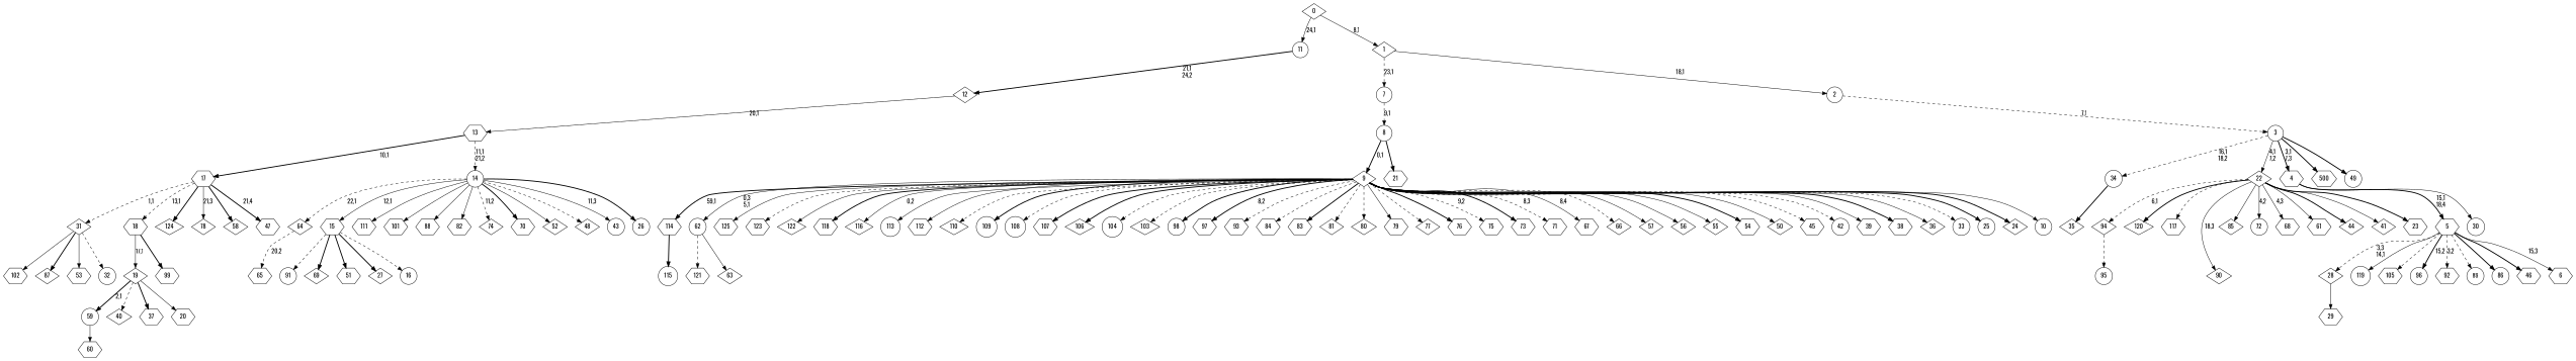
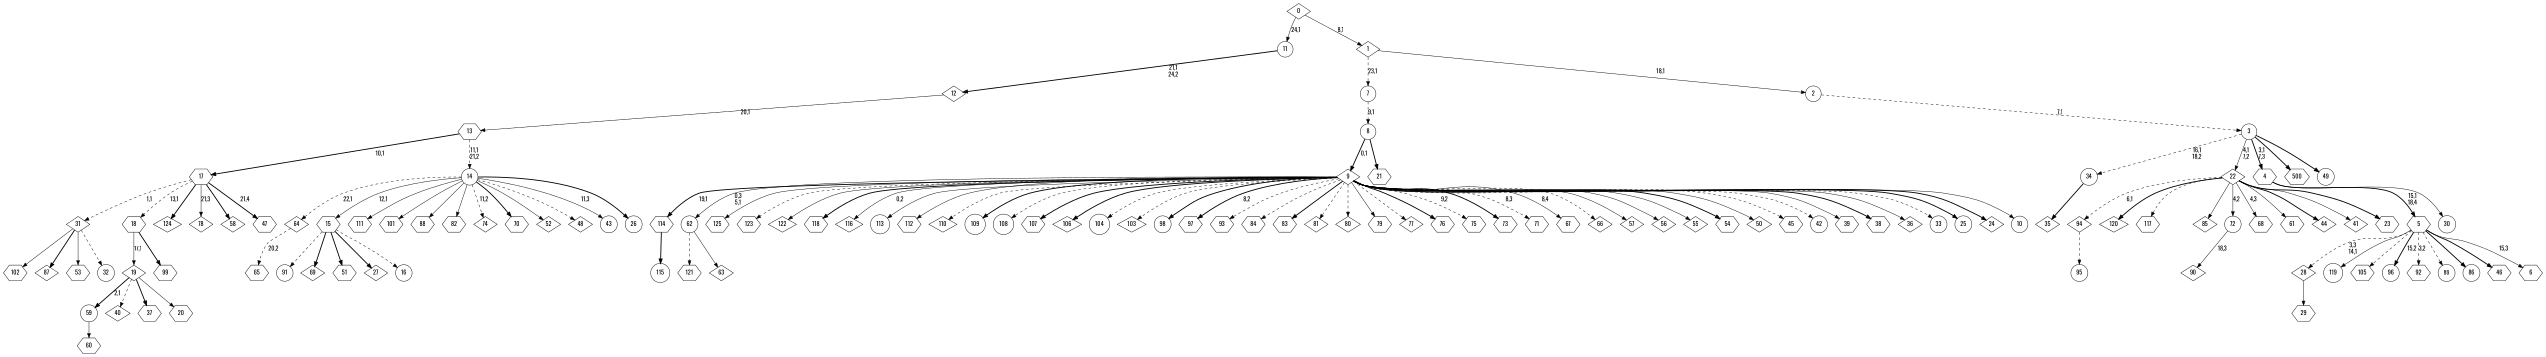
  digraph {
    fontname=Oswald
    node [fontname=Oswald shape=hexagon]
    edge [fontname=Oswald style=solid]
    115 [shape=circle]
    114
    94 [shape=diamond]
    95 [shape=circle]
    64 [shape=diamond]
    65
    62 [shape=circle]
    121
    63 [shape=diamond]
    59 [shape=circle]
    60
    34 [shape=circle]
    35 [shape=diamond]
    31 [shape=diamond]
    102
    87 [shape=diamond]
    53
    32 [shape=circle]
    28 [shape=diamond]
    29
    22 [shape=diamond]
    120 [shape=diamond]
    117
    90 [shape=diamond]
    85 [shape=diamond]
    72 [shape=circle]
    68
    61
    44 [shape=diamond]
    41 [shape=diamond]
    23
    19 [shape=diamond]
    40 [shape=diamond]
    37
    20
    18
    99
    17
    124 [shape=diamond]
    78 [shape=diamond]
    58 [shape=diamond]
    47
    91 [shape=circle]
    15
    69 [shape=diamond]
    51
    27 [shape=diamond]
    16 [shape=circle]
    14 [shape=circle]
    111
    101
    88
    82
    74 [shape=diamond]
    70
    52 [shape=diamond]
    48 [shape=diamond]
    43 [shape=circle]
    26 [shape=circle]
    13
    12 [shape=diamond]
    11 [shape=circle]
    9 [shape=diamond]
    125
    123
    122 [shape=diamond]
    118
    116 [shape=diamond]
    113 [shape=circle]
    112
    110 [shape=diamond]
    109 [shape=circle]
    108 [shape=circle]
    107
    106 [shape=diamond]
    104 [shape=circle]
    103 [shape=diamond]
    98 [shape=circle]
    97
    93
    84
    83
    81 [shape=diamond]
    80 [shape=diamond]
    79
    77 [shape=diamond]
    76
    75
    73
    71
    67
    66 [shape=diamond]
    57 [shape=diamond]
    56 [shape=diamond]
    55 [shape=diamond]
    54
    50 [shape=diamond]
    45
    42 [shape=circle]
    39
    38
    36 [shape=diamond]
    33 [shape=circle]
    25 [shape=circle]
    24 [shape=diamond]
    10 [shape=circle]
    8 [shape=circle]
    21
    7 [shape=circle]
    5
    119 [shape=circle]
    105
    96 [shape=circle]
    92
    89 [shape=circle]
    86 [shape=circle]
    46
    6
    4
    30 [shape=circle]
    3 [shape=circle]
    n122 [label=500]
    49 [shape=circle]
    2 [shape=circle]
    1 [shape=diamond]
    0 [shape=diamond]
    114 -> 115 [style=bold]
    94 -> 95 [style=dashed]
    64 -> 65 [label="20,2" style=dashed]
    62 -> 121 [style=dashed]
    62 -> 63
    59 -> 60
    34 -> 35 [style=bold]
    31 -> 102
    31 -> 87 [style=bold]
    31 -> 53
    31 -> 32 [style=dashed]
    28 -> 29
    22 -> 94 [label="6,1" style=dashed]
    22 -> 120 [style=bold]
    22 -> 117 [style=dashed]
-   22 -> 90 [label="18,3"]
+   72 -> 90 [label="18,3"]
    22 -> 85
    22 -> 72 [label="4,2"]
    22 -> 68 [label="4,3"]
    22 -> 61
    22 -> 44 [style=bold]
    22 -> 41
    22 -> 23 [style=bold]
    19 -> 59 [label="2,1" style=bold]
    19 -> 40 [style=dashed]
    19 -> 37 [style=bold]
    19 -> 20
    18 -> 19 [label="17,1"]
    18 -> 99 [style=bold]
    17 -> 31 [label="1,1" style=dashed]
    17 -> 18 [label="13,1" style=dashed]
    17 -> 124 [style=bold]
    17 -> 78 [label="21,3"]
    17 -> 58 [style=bold]
    17 -> 47 [label="21,4" style=bold]
    15 -> 91 [style=dashed]
    15 -> 69 [style=bold]
    15 -> 51 [style=bold]
    15 -> 27 [style=bold]
    15 -> 16 [style=dashed]
    14 -> 64 [label="22,1" style=dashed]
    14 -> 15 [label="12,1"]
    14 -> 111
    14 -> 101
    14 -> 88
    14 -> 82
    14 -> 74 [label="11,2" style=dashed]
    14 -> 70 [style=bold]
    14 -> 52
    14 -> 48 [style=dashed]
    14 -> 43 [label="11,3"]
    14 -> 26 [style=bold]
    13 -> 17 [label="10,1" style=bold]
    13 -> 14 [label="11,1\n21,2" style=dashed]
    12 -> 13 [label="20,1"]
    11 -> 12 [label="21,1\n24,2" style=bold]
-   9 -> 114 [label="59,1" style=bold]
+   9 -> 114 [label="19,1" style=bold]
    9 -> 62 [label="0,3\n5,1"]
    9 -> 125
    9 -> 123 [style=dashed]
    9 -> 122
    9 -> 118 [style=bold]
    9 -> 116 [label="0,2"]
    9 -> 113
    9 -> 112
    9 -> 110 [style=dashed]
    9 -> 109 [style=bold]
    9 -> 108 [style=dashed]
    9 -> 107 [style=bold]
    9 -> 106 [style=bold]
    9 -> 104 [style=dashed]
    9 -> 103 [style=dashed]
    9 -> 98 [style=bold]
    9 -> 97 [label="8,2" style=bold]
    9 -> 93 [style=dashed]
    9 -> 84 [style=dashed]
    9 -> 83 [style=bold]
    9 -> 81 [style=dashed]
    9 -> 80 [style=dashed]
    9 -> 79
    9 -> 77 [style=dashed]
    9 -> 76 [style=bold]
    9 -> 75 [label="9,2" style=dashed]
    9 -> 73 [style=bold]
    9 -> 71 [label="8,3" style=dashed]
    9 -> 67 [label="8,4"]
    9 -> 66 [style=dashed]
    9 -> 57
    9 -> 56
    9 -> 55
    9 -> 54 [style=bold]
    9 -> 50
    9 -> 45 [style=dashed]
    9 -> 42 [style=dashed]
    9 -> 39
    9 -> 38 [style=bold]
    9 -> 36
    9 -> 33 [style=dashed]
    9 -> 25 [style=bold]
    9 -> 24 [style=bold]
    9 -> 10
    8 -> 9 [label="0,1" style=bold]
    8 -> 21 [style=bold]
    7 -> 8 [label="9,1" style=dashed]
    5 -> 28 [label="3,3\n14,1" style=dashed]
    5 -> 119
    5 -> 105 [style=dashed]
    5 -> 96 [label="15,2" style=bold]
    5 -> 92 [label="3,2" style=dashed]
    5 -> 89 [style=dashed]
    5 -> 86 [style=bold]
    5 -> 46 [style=bold]
    5 -> 6 [label="15,3"]
    4 -> 5 [label="15,1\n18,4" style=bold]
    4 -> 30
    3 -> 34 [label="16,1\n18,2" style=dashed]
    3 -> 22 [label="4,1\n7,2"]
    3 -> 4 [label="3,1\n7,3" style=bold]
    3 -> n122 [style=bold]
    3 -> 49 [style=bold]
    2 -> 3 [label="7,1" style=dashed]
    1 -> 7 [label="23,1" style=dashed]
    1 -> 2 [label="18,1"]
    0 -> 11 [label="24,1"]
    0 -> 1 [label="8,1"]
  }
